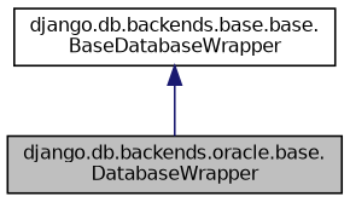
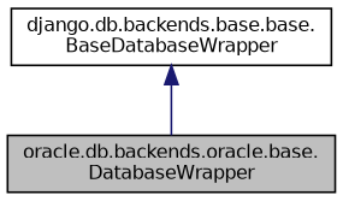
  digraph {
    node [color=black fontname=Helvetica fontsize=10 shape=record style=filled]
-   n1 [fillcolor=grey75 fontcolor=black height=0.2 label="django.db.backends.oracle.base.\lDatabaseWrapper" width=0.4]
+   n1 [fillcolor=grey75 fontcolor=black height=0.2 label="oracle.db.backends.oracle.base.\lDatabaseWrapper" width=0.4]
    n2 [fillcolor=white height=0.2 label="django.db.backends.base.base.\lBaseDatabaseWrapper" width=0.4]
    n2 -> n1 [color=midnightblue dir=back fontname=Helvetica fontsize=10 labelfontname=Helvetica labelfontsize=10 style=solid]
  }
